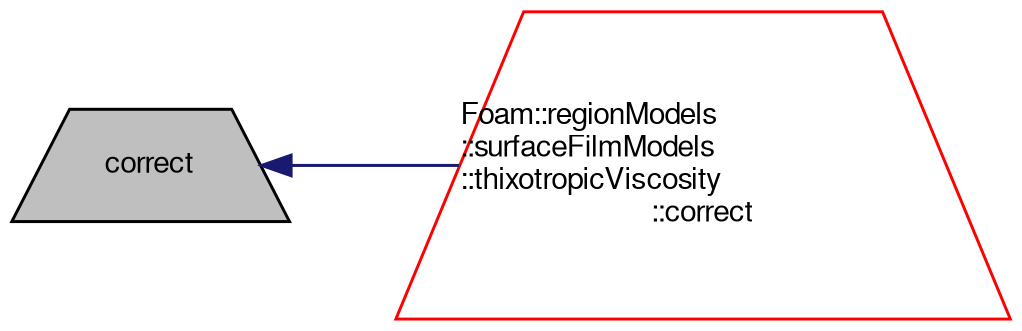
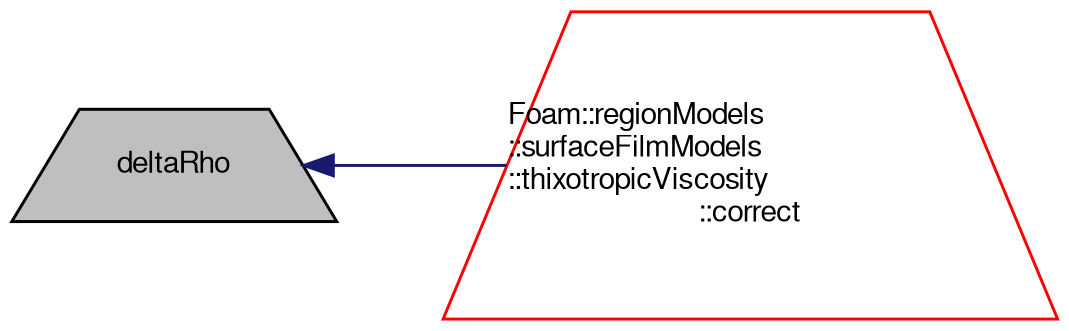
  digraph {
    rankdir=LR
    node [fontname=FreeSans fontsize=10 shape=trapezium]
-   n1 [color=black fillcolor=grey75 fontcolor=black height=0.2 label=correct style=filled width=0.4]
+   n1 [color=black fillcolor=grey75 fontcolor=black height=0.2 label=deltaRho style=filled width=0.4]
    n2 [color=red height=0.2 label="Foam::regionModels\l::surfaceFilmModels\l::thixotropicViscosity\l::correct" width=0.4]
    n1 -> n2 [color=midnightblue dir=back fontname=FreeSans fontsize=10 labelfontname=FreeSans labelfontsize=10 style=solid]
  }
